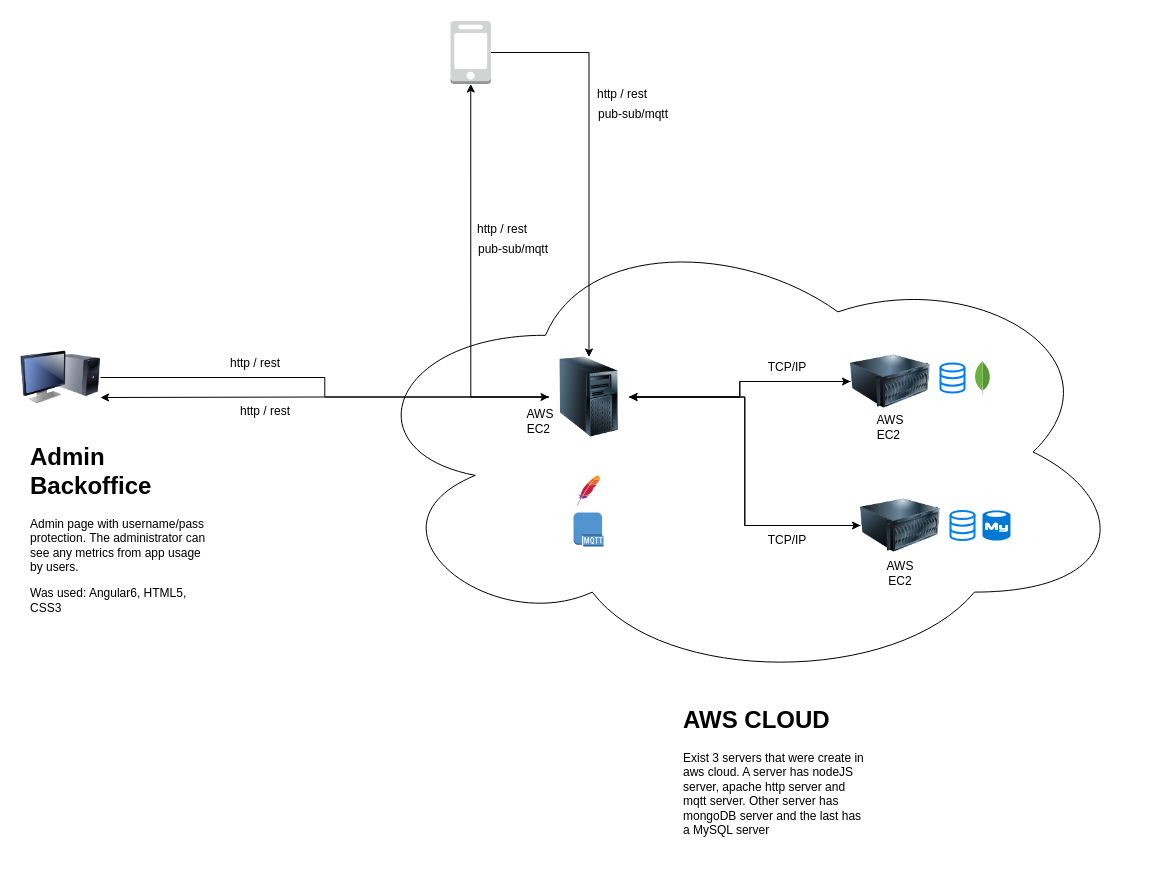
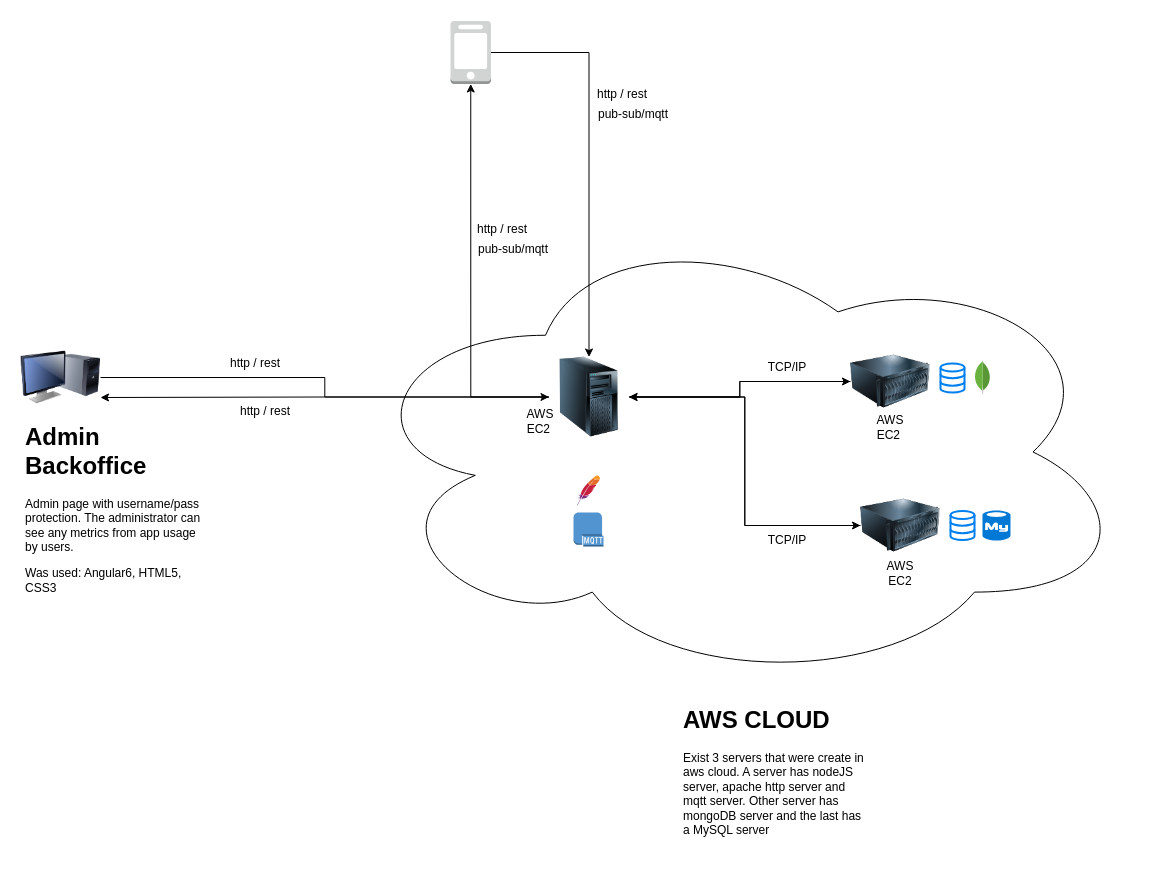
  <mxCell id="0" />
  <mxCell id="1" parent="0" />
  <mxCell id="2" value="" style="ellipse;shape=cloud;whiteSpace=wrap;html=1;" vertex="1" parent="1"><mxGeometry x="350" y="218" width="780" height="467" as="geometry" /></mxCell>
  <mxCell id="3" style="edgeStyle=orthogonalEdgeStyle;rounded=0;orthogonalLoop=1;jettySize=auto;html=1;entryX=0.5;entryY=0;entryDx=0;entryDy=0;" edge="1" parent="1" source="4" target="9"><mxGeometry relative="1" as="geometry" /></mxCell>
  <mxCell id="4" value="" style="outlineConnect=0;dashed=0;verticalLabelPosition=bottom;verticalAlign=top;align=center;html=1;shape=mxgraph.aws3.mobile_client;fillColor=#D2D3D3;gradientColor=none;" vertex="1" parent="1"><mxGeometry x="450" y="20.5" width="40.5" height="63" as="geometry" /></mxCell>
  <mxCell id="5" style="edgeStyle=orthogonalEdgeStyle;rounded=0;orthogonalLoop=1;jettySize=auto;html=1;entryX=0.5;entryY=1;entryDx=0;entryDy=0;entryPerimeter=0;" edge="1" parent="1" source="9" target="4"><mxGeometry relative="1" as="geometry" /></mxCell>
  <mxCell id="6" style="edgeStyle=orthogonalEdgeStyle;rounded=0;orthogonalLoop=1;jettySize=auto;html=1;entryX=1;entryY=0.75;entryDx=0;entryDy=0;" edge="1" parent="1" source="9" target="11"><mxGeometry relative="1" as="geometry" /></mxCell>
  <mxCell id="7" style="edgeStyle=orthogonalEdgeStyle;rounded=0;orthogonalLoop=1;jettySize=auto;html=1;" edge="1" parent="1" source="9" target="20"><mxGeometry relative="1" as="geometry" /></mxCell>
  <mxCell id="8" style="edgeStyle=orthogonalEdgeStyle;rounded=0;orthogonalLoop=1;jettySize=auto;html=1;entryX=0;entryY=0.5;entryDx=0;entryDy=0;" edge="1" parent="1" source="9" target="22"><mxGeometry relative="1" as="geometry" /></mxCell>
  <mxCell id="9" value="" style="image;html=1;labelBackgroundColor=#ffffff;image=img/lib/clip_art/computers/Server_Tower_128x128.png" vertex="1" parent="1"><mxGeometry x="548.5" y="356.5" width="80" height="80" as="geometry" /></mxCell>
  <mxCell id="10" style="edgeStyle=orthogonalEdgeStyle;rounded=0;orthogonalLoop=1;jettySize=auto;html=1;entryX=0;entryY=0.5;entryDx=0;entryDy=0;" edge="1" parent="1" source="11" target="9"><mxGeometry relative="1" as="geometry" /></mxCell>
  <mxCell id="11" value="" style="image;html=1;labelBackgroundColor=#ffffff;image=img/lib/clip_art/computers/Monitor_Tower_128x128.png" vertex="1" parent="1"><mxGeometry x="20" y="337" width="80" height="80" as="geometry" /></mxCell>
  <mxCell id="12" value="http / rest" style="text;html=1;strokeColor=none;fillColor=none;align=center;verticalAlign=middle;whiteSpace=wrap;rounded=0;" vertex="1" parent="1"><mxGeometry x="210" y="352.5" width="90" height="20" as="geometry" /></mxCell>
  <mxCell id="13" value="AWS EC2&amp;nbsp;" style="text;html=1;strokeColor=none;fillColor=none;align=center;verticalAlign=middle;whiteSpace=wrap;rounded=0;" vertex="1" parent="1"><mxGeometry x="520" y="411" width="40" height="20" as="geometry" /></mxCell>
  <mxCell id="14" value="http / rest" style="text;html=1;strokeColor=none;fillColor=none;align=center;verticalAlign=middle;whiteSpace=wrap;rounded=0;" vertex="1" parent="1"><mxGeometry x="456.5" y="218.5" width="90" height="20" as="geometry" /></mxCell>
  <mxCell id="15" value="pub-sub/mqtt" style="text;html=1;strokeColor=none;fillColor=none;align=center;verticalAlign=middle;whiteSpace=wrap;rounded=0;" vertex="1" parent="1"><mxGeometry x="468" y="238.5" width="90" height="20" as="geometry" /></mxCell>
  <mxCell id="16" value="http / rest" style="text;html=1;strokeColor=none;fillColor=none;align=center;verticalAlign=middle;whiteSpace=wrap;rounded=0;" vertex="1" parent="1"><mxGeometry x="577" y="83.5" width="90" height="20" as="geometry" /></mxCell>
  <mxCell id="17" value="pub-sub/mqtt" style="text;html=1;strokeColor=none;fillColor=none;align=center;verticalAlign=middle;whiteSpace=wrap;rounded=0;" vertex="1" parent="1"><mxGeometry x="588" y="103.5" width="90" height="20" as="geometry" /></mxCell>
  <mxCell id="18" value="http / rest" style="text;html=1;strokeColor=none;fillColor=none;align=center;verticalAlign=middle;whiteSpace=wrap;rounded=0;" vertex="1" parent="1"><mxGeometry x="220" y="401" width="90" height="20" as="geometry" /></mxCell>
  <mxCell id="19" style="edgeStyle=orthogonalEdgeStyle;rounded=0;orthogonalLoop=1;jettySize=auto;html=1;" edge="1" parent="1" source="20" target="9"><mxGeometry relative="1" as="geometry" /></mxCell>
  <mxCell id="20" value="" style="image;html=1;labelBackgroundColor=#ffffff;image=img/lib/clip_art/computers/Server_128x128.png" vertex="1" parent="1"><mxGeometry x="850" y="341" width="80" height="80" as="geometry" /></mxCell>
  <mxCell id="21" style="edgeStyle=orthogonalEdgeStyle;rounded=0;orthogonalLoop=1;jettySize=auto;html=1;entryX=1;entryY=0.5;entryDx=0;entryDy=0;" edge="1" parent="1" source="22" target="9"><mxGeometry relative="1" as="geometry" /></mxCell>
  <mxCell id="22" value="" style="image;html=1;labelBackgroundColor=#ffffff;image=img/lib/clip_art/computers/Server_128x128.png" vertex="1" parent="1"><mxGeometry x="860" y="485" width="80" height="80" as="geometry" /></mxCell>
  <mxCell id="23" value="" style="html=1;verticalLabelPosition=bottom;align=center;labelBackgroundColor=#ffffff;verticalAlign=top;strokeWidth=2;strokeColor=#0080F0;fillColor=#ffffff;shadow=0;dashed=0;shape=mxgraph.ios7.icons.data;" vertex="1" parent="1"><mxGeometry x="940" y="363" width="24" height="29.1" as="geometry" /></mxCell>
  <mxCell id="24" value="" style="html=1;verticalLabelPosition=bottom;align=center;labelBackgroundColor=#ffffff;verticalAlign=top;strokeWidth=2;strokeColor=#0080F0;fillColor=#ffffff;shadow=0;dashed=0;shape=mxgraph.ios7.icons.data;" vertex="1" parent="1"><mxGeometry x="950" y="510.5" width="24" height="29.1" as="geometry" /></mxCell>
  <mxCell id="25" value="" style="shape=image;html=1;verticalAlign=top;verticalLabelPosition=bottom;labelBackgroundColor=#ffffff;imageAspect=0;aspect=fixed;image=https://cdn2.iconfinder.com/data/icons/nodejs-1/128/nodejs-128.png" vertex="1" parent="1"><mxGeometry x="573.5" y="445" width="30" height="30" as="geometry" /></mxCell>
  <mxCell id="26" value="" style="dashed=0;outlineConnect=0;html=1;align=center;labelPosition=center;verticalLabelPosition=bottom;verticalAlign=top;shape=mxgraph.weblogos.apache" vertex="1" parent="1"><mxGeometry x="576.5" y="475" width="23" height="30" as="geometry" /></mxCell>
  <mxCell id="27" value="" style="outlineConnect=0;dashed=0;verticalLabelPosition=bottom;verticalAlign=top;align=center;html=1;shape=mxgraph.aws3.mqtt_protocol;fillColor=#5294CF;gradientColor=none;" vertex="1" parent="1"><mxGeometry x="573" y="512" width="30" height="34" as="geometry" /></mxCell>
  <mxCell id="28" value="AWS EC2&amp;nbsp;" style="text;html=1;strokeColor=none;fillColor=none;align=center;verticalAlign=middle;whiteSpace=wrap;rounded=0;" vertex="1" parent="1"><mxGeometry x="870" y="417" width="40" height="20" as="geometry" /></mxCell>
  <mxCell id="29" value="AWS EC2" style="text;html=1;strokeColor=none;fillColor=none;align=center;verticalAlign=middle;whiteSpace=wrap;rounded=0;" vertex="1" parent="1"><mxGeometry x="880" y="563" width="40" height="20" as="geometry" /></mxCell>
  <mxCell id="30" value="" style="dashed=0;outlineConnect=0;html=1;align=center;labelPosition=center;verticalLabelPosition=bottom;verticalAlign=top;shape=mxgraph.weblogos.mongodb" vertex="1" parent="1"><mxGeometry x="974" y="360" width="16" height="34" as="geometry" /></mxCell>
  <mxCell id="31" value="" style="shadow=0;dashed=0;html=1;strokeColor=none;fillColor=#0079D6;labelPosition=center;verticalLabelPosition=bottom;verticalAlign=top;align=center;shape=mxgraph.azure.mysql_database;pointerEvents=1;" vertex="1" parent="1"><mxGeometry x="982" y="510" width="28" height="30" as="geometry" /></mxCell>
  <mxCell id="32" value="TCP/IP" style="text;html=1;strokeColor=none;fillColor=none;align=center;verticalAlign=middle;whiteSpace=wrap;rounded=0;" vertex="1" parent="1"><mxGeometry x="767" y="357" width="40" height="20" as="geometry" /></mxCell>
  <mxCell id="33" value="TCP/IP" style="text;html=1;strokeColor=none;fillColor=none;align=center;verticalAlign=middle;whiteSpace=wrap;rounded=0;" vertex="1" parent="1"><mxGeometry x="767" y="530" width="40" height="20" as="geometry" /></mxCell>
- <mxCell id="34" value="&lt;h1&gt;Admin Backoffice&lt;/h1&gt;&lt;p&gt;Admin page with username/pass protection. The administrator can see any metrics from app usage by users.&lt;/p&gt;&lt;p&gt;Was used: Angular6, HTML5, CSS3&lt;/p&gt;" style="text;html=1;strokeColor=none;fillColor=none;spacing=5;spacingTop=-20;whiteSpace=wrap;overflow=hidden;rounded=0;" vertex="1" parent="1"><mxGeometry x="25" y="437" width="190" height="188" as="geometry" /></mxCell>
+ <mxCell id="34" value="&lt;h1&gt;Admin Backoffice&lt;/h1&gt;&lt;p&gt;Admin page with username/pass protection. The administrator can see any metrics from app usage by users.&lt;/p&gt;&lt;p&gt;Was used: Angular6, HTML5, CSS3&lt;/p&gt;" style="text;html=1;strokeColor=none;fillColor=none;spacing=5;spacingTop=-20;whiteSpace=wrap;overflow=hidden;rounded=0;" vertex="1" parent="1"><mxGeometry x="20" y="417" width="190" height="188" as="geometry" /></mxCell>
  <mxCell id="35" value="&lt;h1&gt;AWS CLOUD&lt;/h1&gt;&lt;p&gt;Exist 3 servers that were create in aws cloud. A server has nodeJS server, apache http server and mqtt server. Other server has mongoDB server and the last has a MySQL server&lt;/p&gt;" style="text;html=1;strokeColor=none;fillColor=none;spacing=5;spacingTop=-20;whiteSpace=wrap;overflow=hidden;rounded=0;" vertex="1" parent="1"><mxGeometry x="678" y="700" width="190" height="148" as="geometry" /></mxCell>
